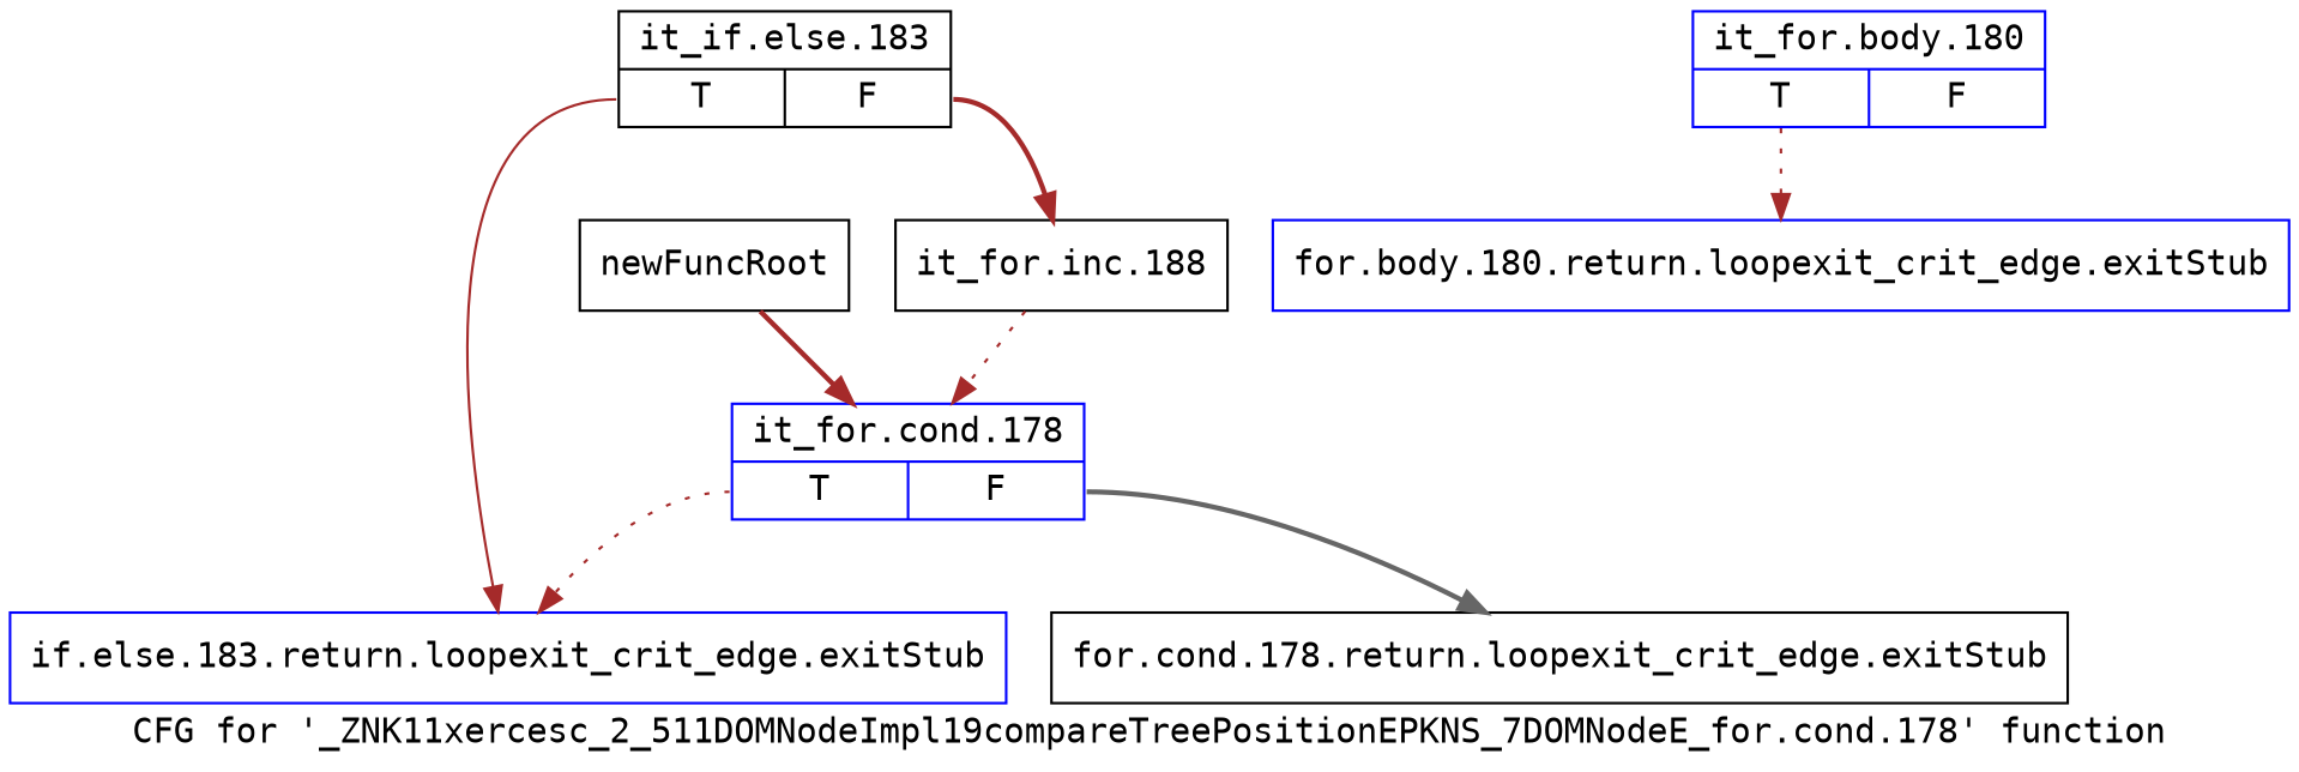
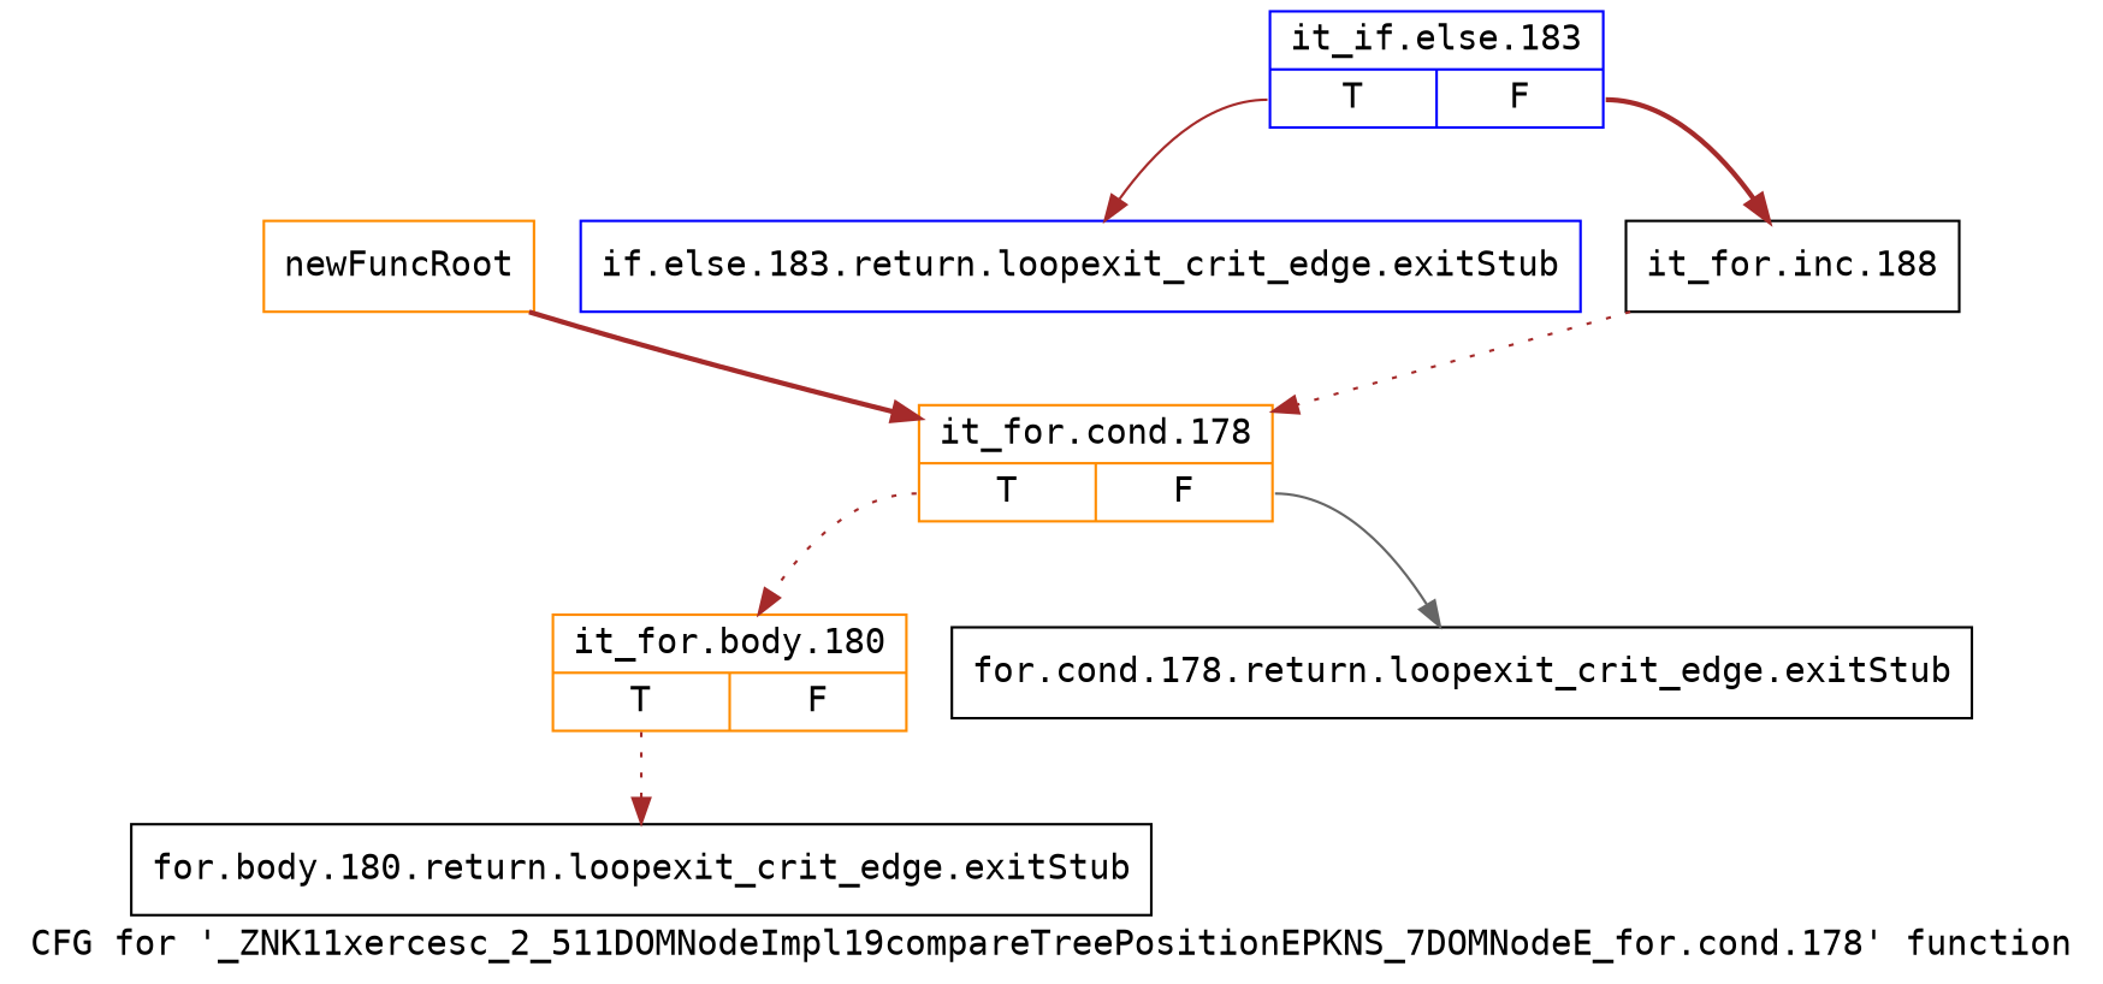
  digraph {
    fontname="DejaVu Sans Mono"
    label="CFG for '_ZNK11xercesc_2_511DOMNodeImpl19compareTreePositionEPKNS_7DOMNodeE_for.cond.178' function"
    node [color=black fontname="DejaVu Sans Mono" shape=record]
    edge [color=brown fontname="DejaVu Sans Mono" style=dotted tailport=s1]
-   n1 [label="{newFuncRoot}"]
-   n2 [color=blue label="{it_for.cond.178|{<s0>T|<s1>F}}"]
+   n1 [color=darkorange label="{newFuncRoot}"]
+   n2 [color=darkorange label="{it_for.cond.178|{<s0>T|<s1>F}}"]
    n3 [label="{for.cond.178.return.loopexit_crit_edge.exitStub}"]
-   n4 [color=blue label="{it_for.body.180|{<s0>T|<s1>F}}"]
-   n5 [color=blue label="{for.body.180.return.loopexit_crit_edge.exitStub}"]
+   n4 [color=darkorange label="{it_for.body.180|{<s0>T|<s1>F}}"]
+   n5 [label="{for.body.180.return.loopexit_crit_edge.exitStub}"]
    n6 [color=blue label="{if.else.183.return.loopexit_crit_edge.exitStub}"]
-   n7 [label="{it_if.else.183|{<s0>T|<s1>F}}"]
+   n7 [color=blue label="{it_if.else.183|{<s0>T|<s1>F}}"]
    n8 [label="{it_for.inc.188}"]
    n1 -> n2 [style=bold]
-   n2 -> n3 [color=gray40 style=bold]
-   n2 -> n6 [tailport=s0]
+   n2 -> n3 [color=gray40 style=solid]
+   n2 -> n4 [tailport=s0]
    n4 -> n5 [tailport=s0]
    n7 -> n6 [style=solid tailport=s0]
    n7 -> n8 [style=bold]
    n8 -> n2
  }
